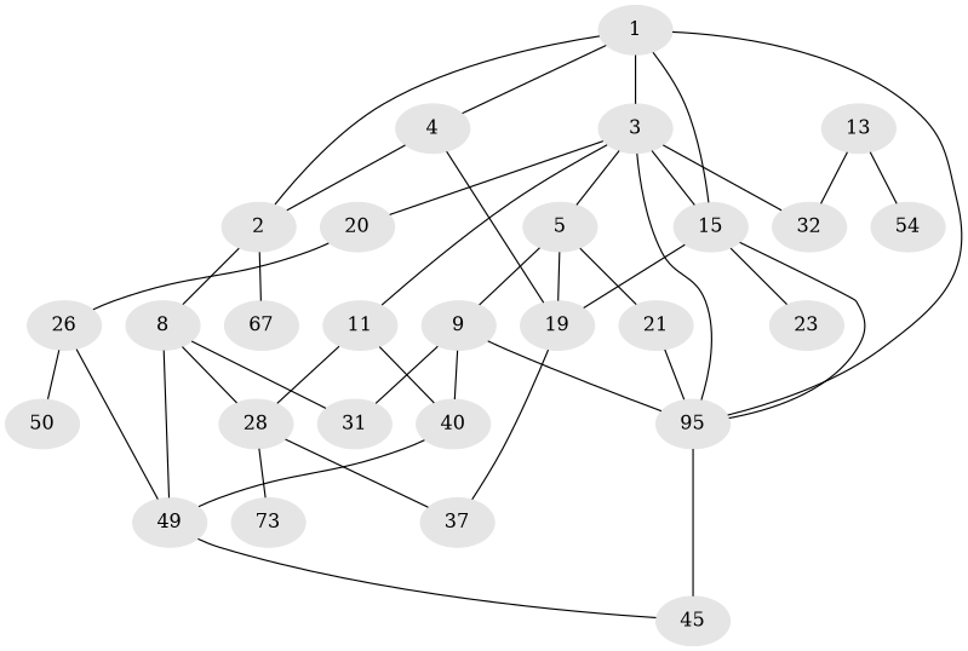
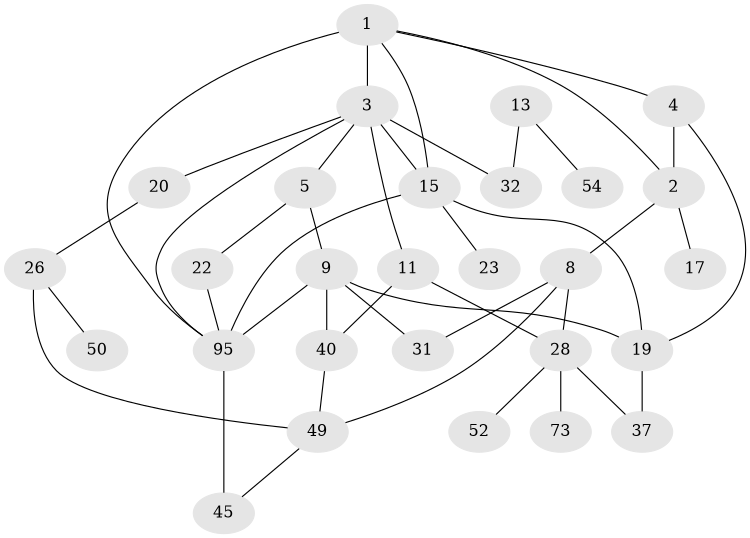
  graph {
    node [color=gray90 style=filled]
    1 [super="+49+2"]
    3 [super="+14"]
    4 [super="+10"]
    n4 [label=2 super="+12"]
    15
    n6 [label=95 super="+36+56+58+29+41"]
    5 [super="+7"]
    11 [super="+27"]
    20
    32 [super="+42+46"]
    19 [super="+22"]
    8 [super="+18"]
-   17 [label=67]
+   17
    23
    45
    9 [super="+24"]
-   21
+   21 [label=22]
    40 [super="+43"]
    28 [super="+30"]
    26
    13
    54
    37
    31
    n25 [label=49 super="+57"]
    n26 [label=73]
+   52
    50
    1 -- 3 [weight=2]
    1 -- 4
    1 -- n4
    1 -- 15
    1 -- n6 [weight=2]
    3 -- 15
    3 -- n6
    3 -- 5
    3 -- 11
    3 -- 20
    3 -- 32 [weight=2]
    4 -- n4
    4 -- 19
    n4 -- 8
    n4 -- 17
    15 -- n6
    15 -- 19
    15 -- 23
    n6 -- 45 [weight=2]
    5 -- 9 [weight=2]
    5 -- 21
    11 -- 40
    11 -- 28
    20 -- 26
    19 -- 37
    8 -- 28 [weight=2]
    8 -- 31
    8 -- n25
    9 -- n6 [weight=2]
-   5 -- 19
+   9 -- 19
    9 -- 40
    9 -- 31
    21 -- n6
    40 -- n25
    28 -- 37
    28 -- n26
+   28 -- 52
    26 -- n25
    26 -- 50
    13 -- 32
    13 -- 54
    n25 -- 45
  }
